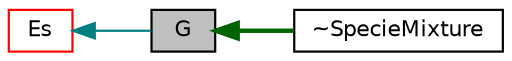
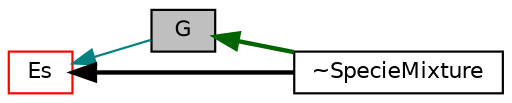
  digraph {
    rankdir=LR
    node [color=black fontname=Helvetica fontsize=10 shape=record]
    edge [dir=back fontname=Helvetica fontsize=10 labelfontname=Helvetica labelfontsize=10 style=bold]
    n1 [fillcolor=grey75 fontcolor=black height=0.2 label=G style=filled width=0.4]
    n2 [height=0.2 label="~SpecieMixture" width=0.4]
    n3 [color=red height=0.2 label=Es width=0.4]
    n1 -> n2 [color=darkgreen]
    n3 -> n1 [color=teal style=solid]
+   n3 -> n2 [color=black]
  }
